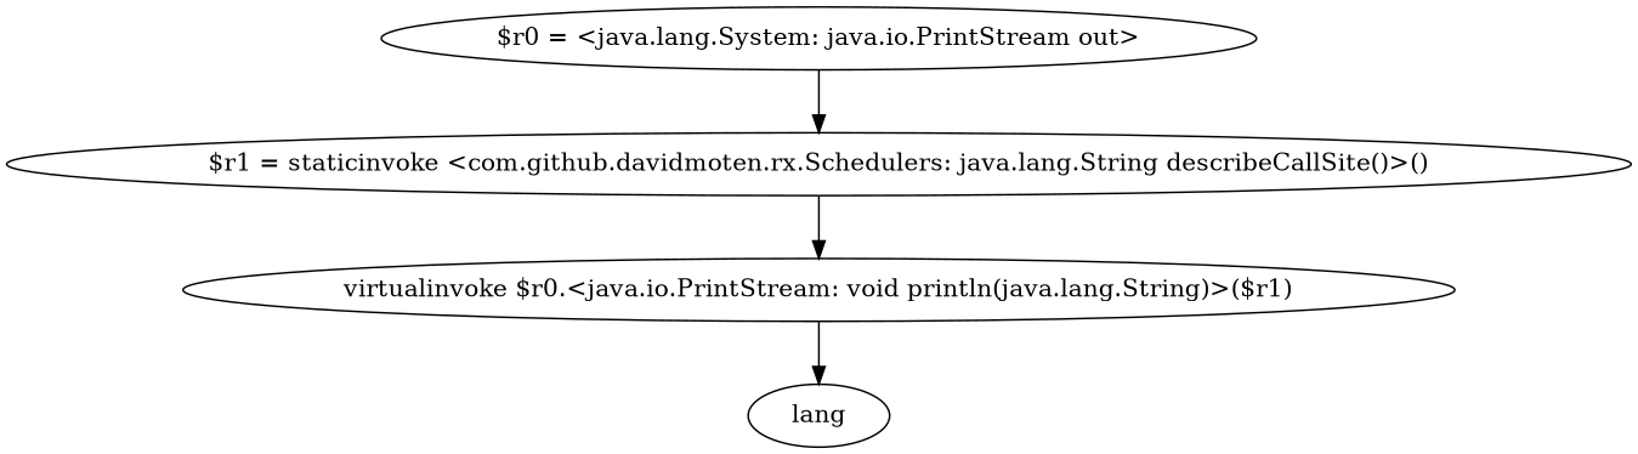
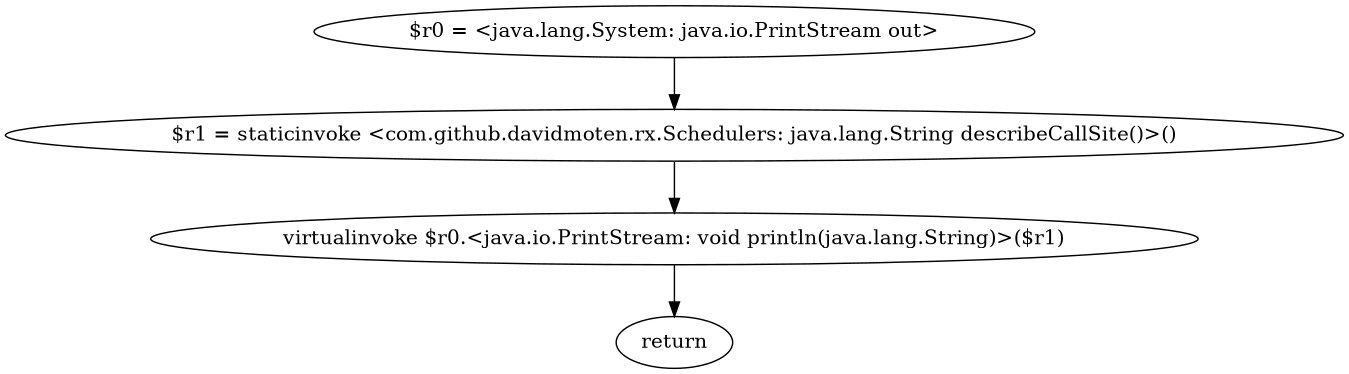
  digraph {
    "$r0 = <java.lang.System: java.io.PrintStream out>"
    "$r1 = staticinvoke <com.github.davidmoten.rx.Schedulers: java.lang.String describeCallSite()>()"
    "virtualinvoke $r0.<java.io.PrintStream: void println(java.lang.String)>($r1)"
-   return [label=lang]
+   return
    "$r0 = <java.lang.System: java.io.PrintStream out>" -> "$r1 = staticinvoke <com.github.davidmoten.rx.Schedulers: java.lang.String describeCallSite()>()"
    "$r1 = staticinvoke <com.github.davidmoten.rx.Schedulers: java.lang.String describeCallSite()>()" -> "virtualinvoke $r0.<java.io.PrintStream: void println(java.lang.String)>($r1)"
    "virtualinvoke $r0.<java.io.PrintStream: void println(java.lang.String)>($r1)" -> return
  }
